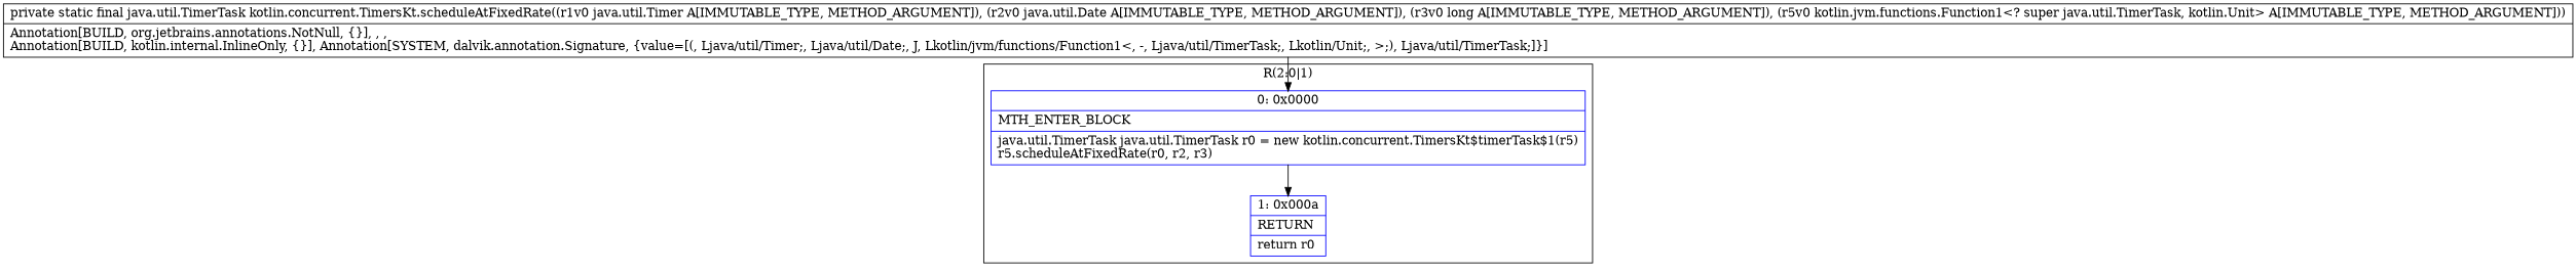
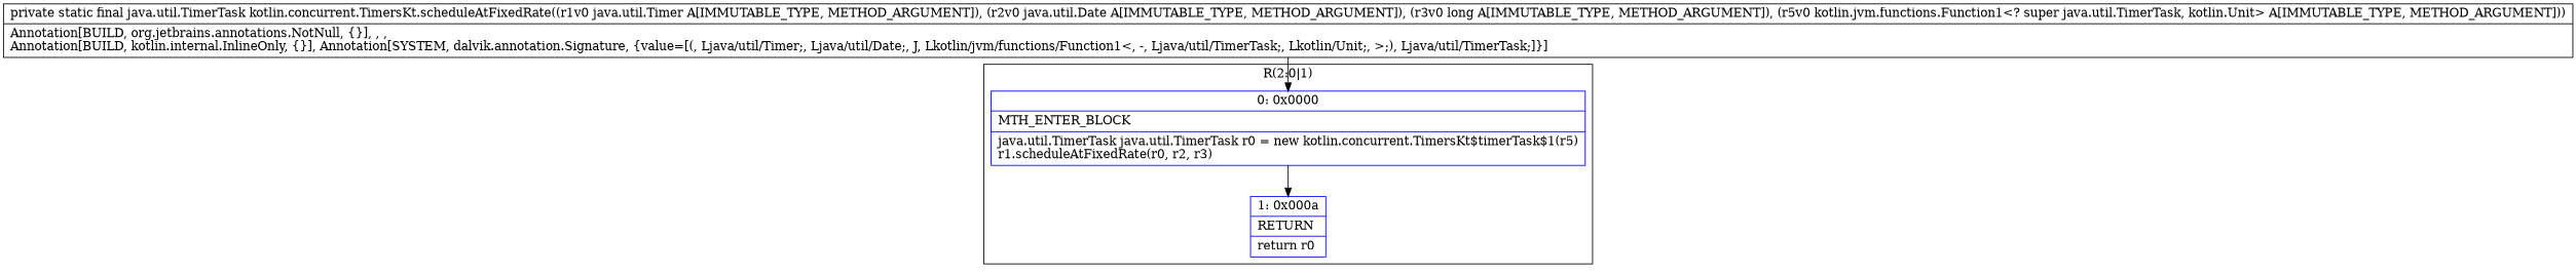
  digraph {
    node [color=blue shape=record]
-   n1 [label="{0\:\ 0x0000|MTH_ENTER_BLOCK\l|java.util.TimerTask java.util.TimerTask r0 = new kotlin.concurrent.TimersKt$timerTask$1(r5)\lr5.scheduleAtFixedRate(r0, r2, r3)\l}"]
+   n1 [label="{0\:\ 0x0000|MTH_ENTER_BLOCK\l|java.util.TimerTask java.util.TimerTask r0 = new kotlin.concurrent.TimersKt$timerTask$1(r5)\lr1.scheduleAtFixedRate(r0, r2, r3)\l}"]
    n2 [label="{1\:\ 0x000a|RETURN\l|return r0\l}"]
    n3 [label="{private static final java.util.TimerTask kotlin.concurrent.TimersKt.scheduleAtFixedRate((r1v0 java.util.Timer A[IMMUTABLE_TYPE, METHOD_ARGUMENT]), (r2v0 java.util.Date A[IMMUTABLE_TYPE, METHOD_ARGUMENT]), (r3v0 long A[IMMUTABLE_TYPE, METHOD_ARGUMENT]), (r5v0 kotlin.jvm.functions.Function1\<? super java.util.TimerTask, kotlin.Unit\> A[IMMUTABLE_TYPE, METHOD_ARGUMENT]))  | Annotation[BUILD, org.jetbrains.annotations.NotNull, \{\}], , , \lAnnotation[BUILD, kotlin.internal.InlineOnly, \{\}], Annotation[SYSTEM, dalvik.annotation.Signature, \{value=[(, Ljava\/util\/Timer;, Ljava\/util\/Date;, J, Lkotlin\/jvm\/functions\/Function1\<, \-, Ljava\/util\/TimerTask;, Lkotlin\/Unit;, \>;), Ljava\/util\/TimerTask;]\}]\l}" color=""]
    subgraph cluster_1 {
      label="R(2:0|1)"
      n1
      n2
    }
    n1 -> n2
    n3 -> n1
  }
